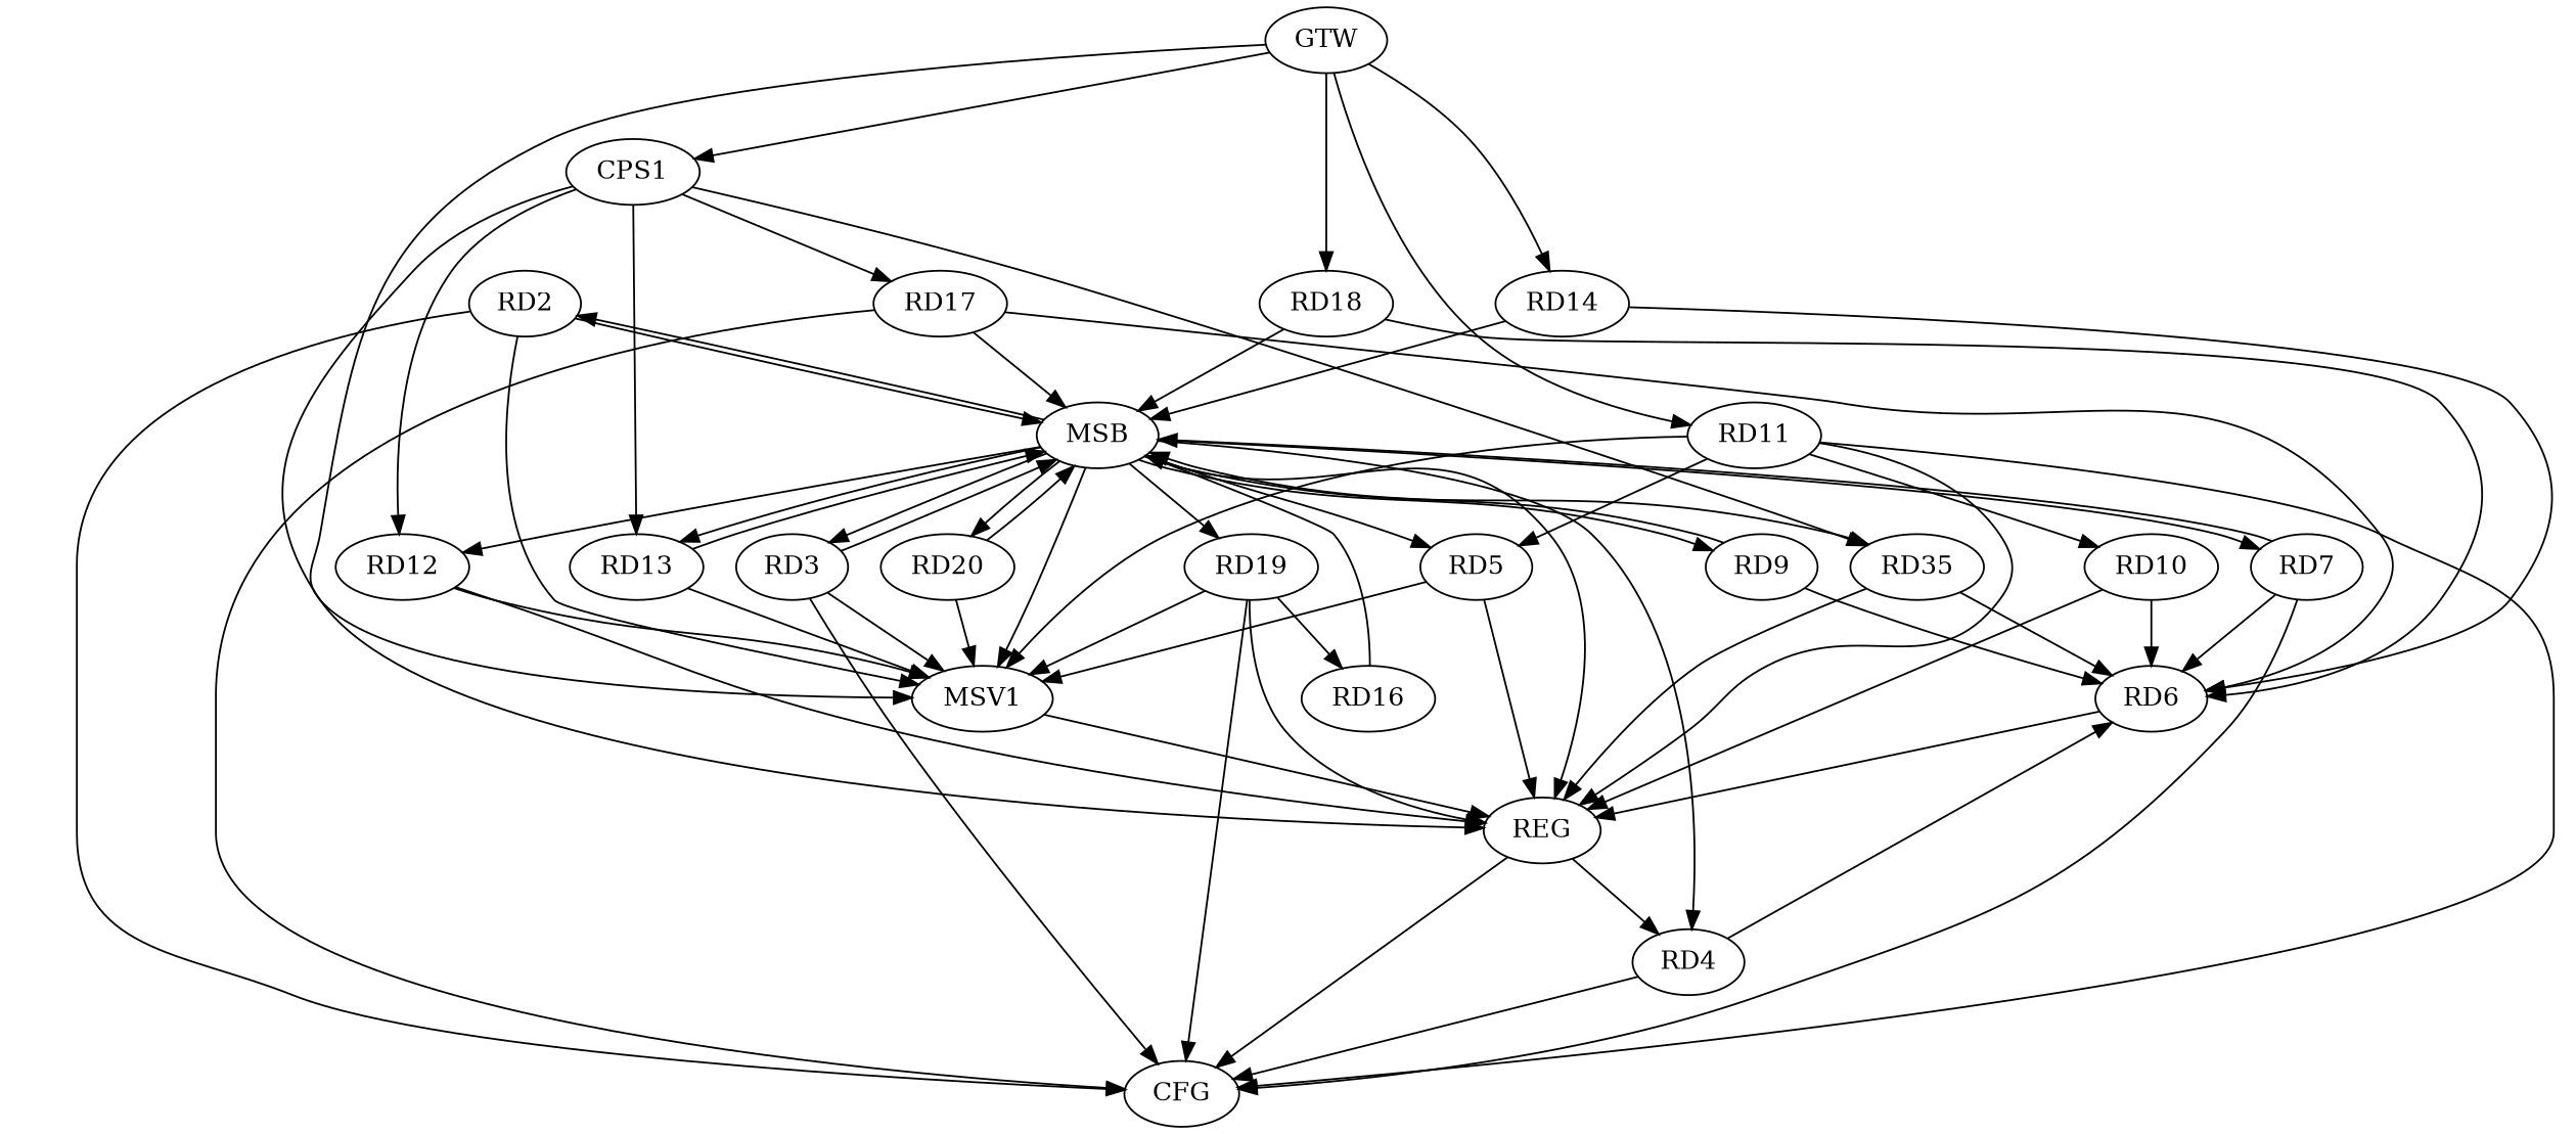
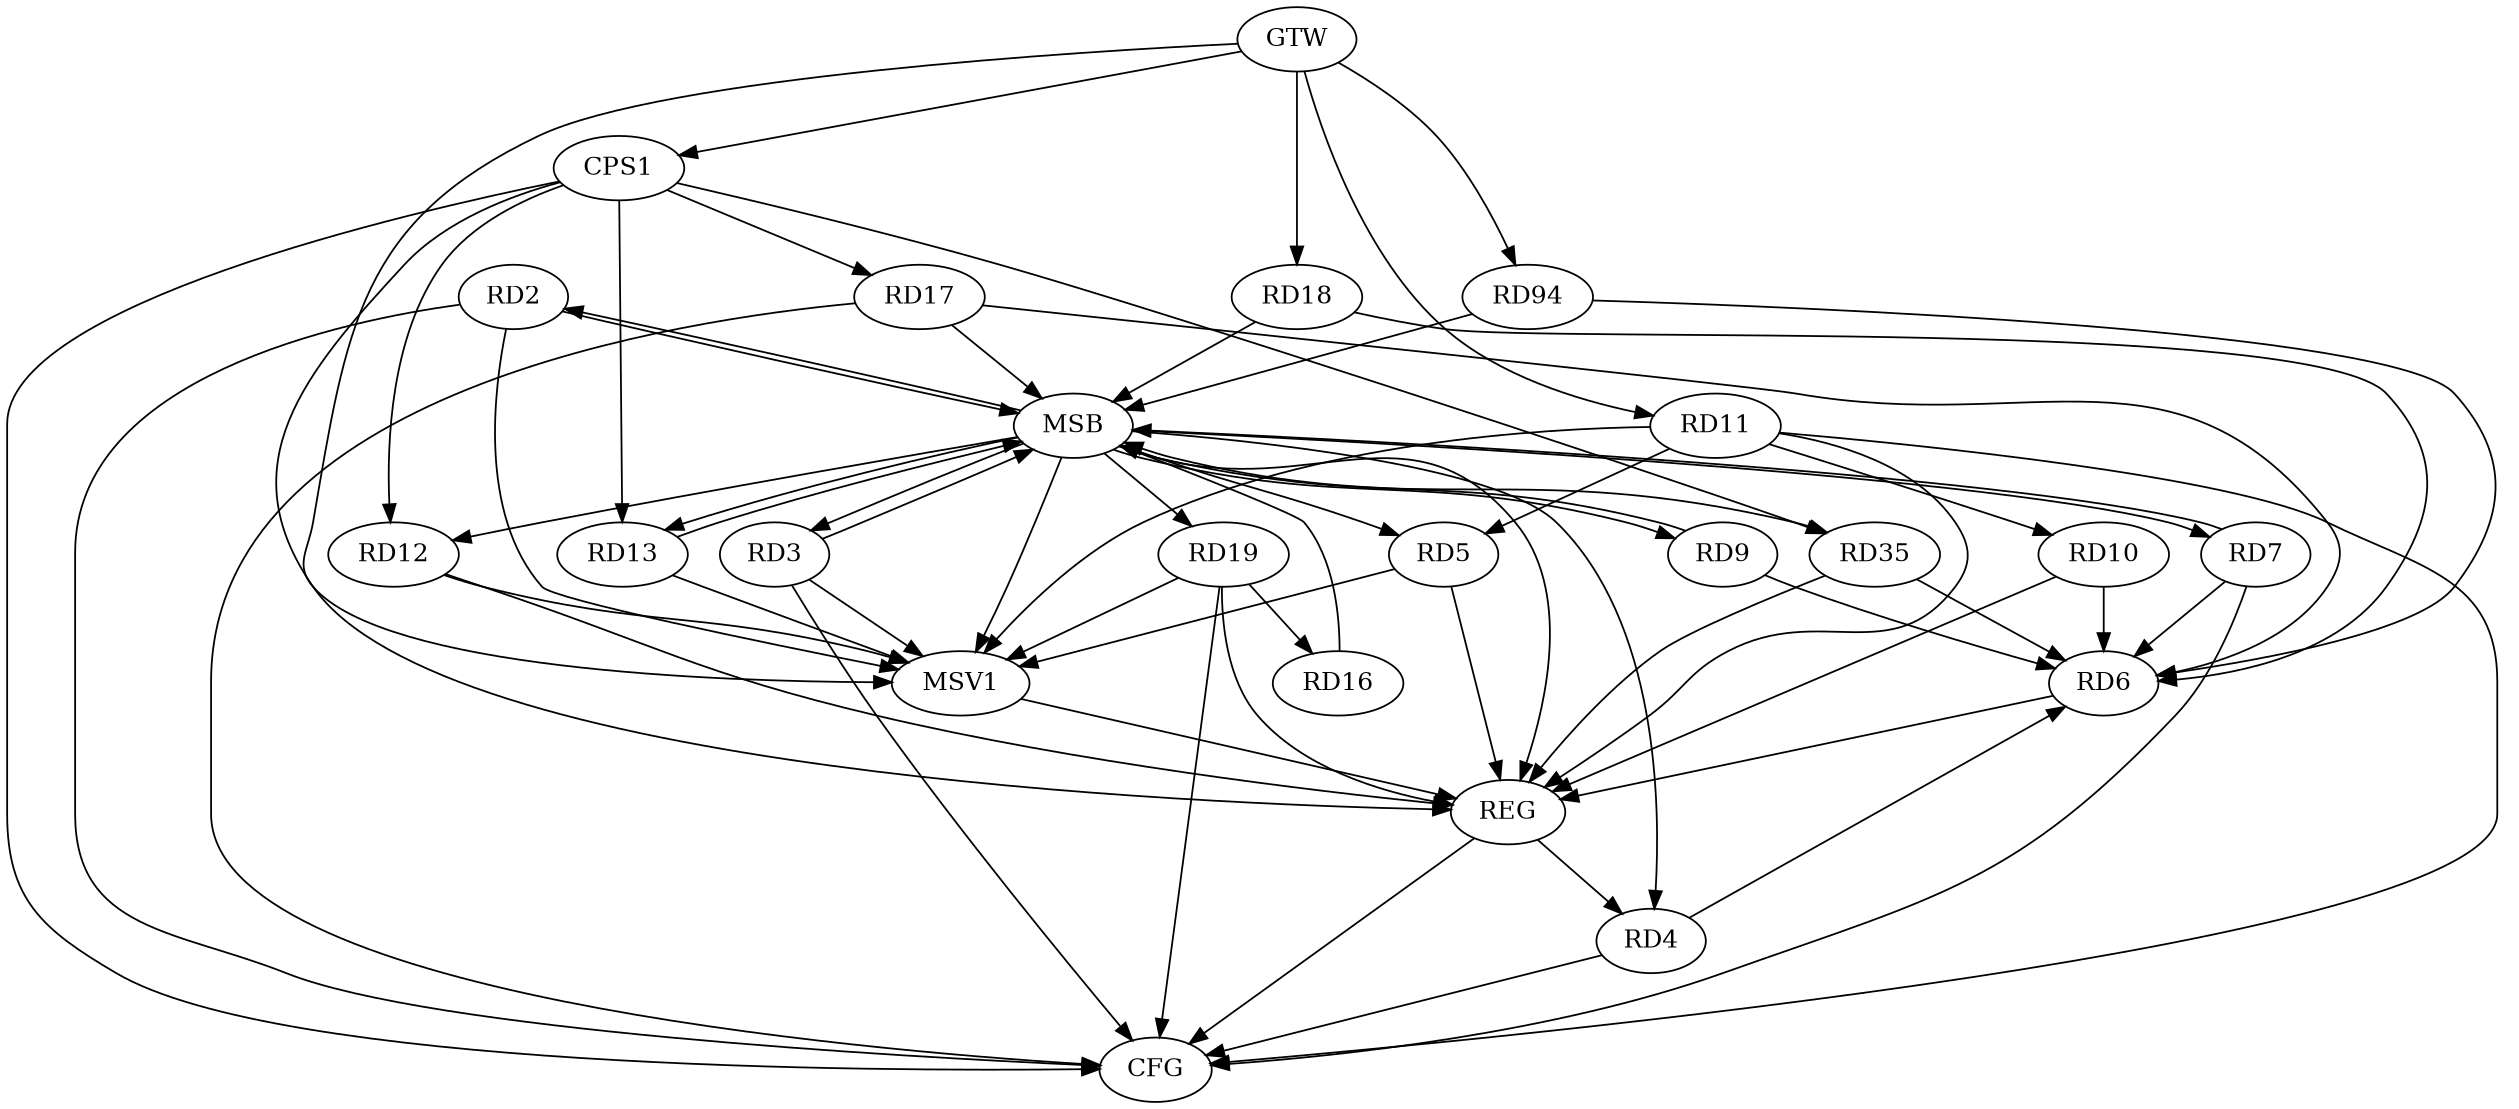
  strict digraph {
    n1 [label=RD6]
    n2 [label=REG]
    n3 [label=MSB]
    n4 [label=RD2]
    n5 [label=MSV1]
    n6 [label=RD3]
    n7 [label=RD4]
    n8 [label=RD5]
    n9 [label=RD7]
    n10 [label=RD9]
    n11 [label=RD12]
    n12 [label=RD13]
    n13 [label=RD35]
    n14 [label=RD19]
-   n15 [label=RD20]
    n16 [label=CFG]
    n17 [label=RD10]
    n18 [label=RD11]
-   n19 [label=RD14]
+   n19 [label=RD94]
    n20 [label=RD16]
    n21 [label=RD17]
    n22 [label=RD18]
    n23 [label=CPS1]
    n24 [label=GTW]
    n1 -> n2
    n2 -> n7
    n2 -> n16
    n3 -> n2
    n3 -> n4
    n3 -> n5
    n3 -> n6
    n3 -> n7
    n3 -> n8
    n3 -> n9
    n3 -> n10
    n3 -> n11
    n3 -> n12
    n3 -> n13
    n3 -> n14
-   n3 -> n15
    n4 -> n3
    n4 -> n5
    n4 -> n16
    n5 -> n2
    n6 -> n3
    n6 -> n5
    n6 -> n16
    n7 -> n1
    n7 -> n16
    n8 -> n2
    n8 -> n5
    n9 -> n1
    n9 -> n3
    n9 -> n16
    n10 -> n1
    n10 -> n3
    n11 -> n2
    n11 -> n5
    n12 -> n3
    n12 -> n5
    n13 -> n1
    n13 -> n2
    n14 -> n2
    n14 -> n5
    n14 -> n16
    n14 -> n20
-   n15 -> n3
-   n15 -> n5
    n17 -> n1
    n17 -> n2
    n18 -> n2
    n18 -> n5
    n18 -> n8
    n18 -> n16
    n18 -> n17
    n19 -> n1
    n19 -> n3
    n20 -> n3
    n21 -> n1
    n21 -> n3
    n21 -> n16
    n22 -> n1
    n22 -> n3
    n23 -> n2
    n23 -> n11
    n23 -> n12
    n23 -> n13
+   n23 -> n16
    n23 -> n21
    n24 -> n5
    n24 -> n18
    n24 -> n19
    n24 -> n22
    n24 -> n23
  }
